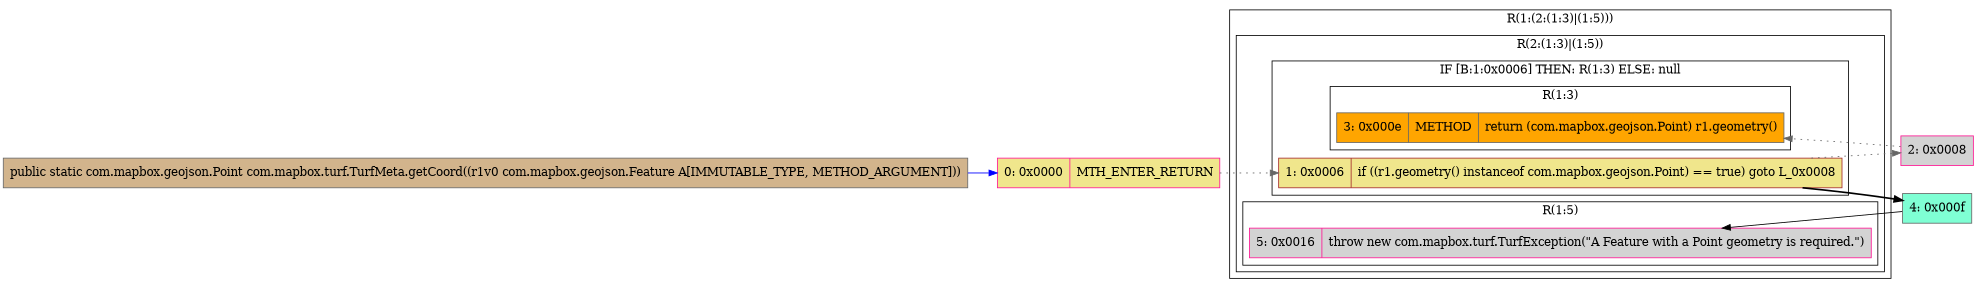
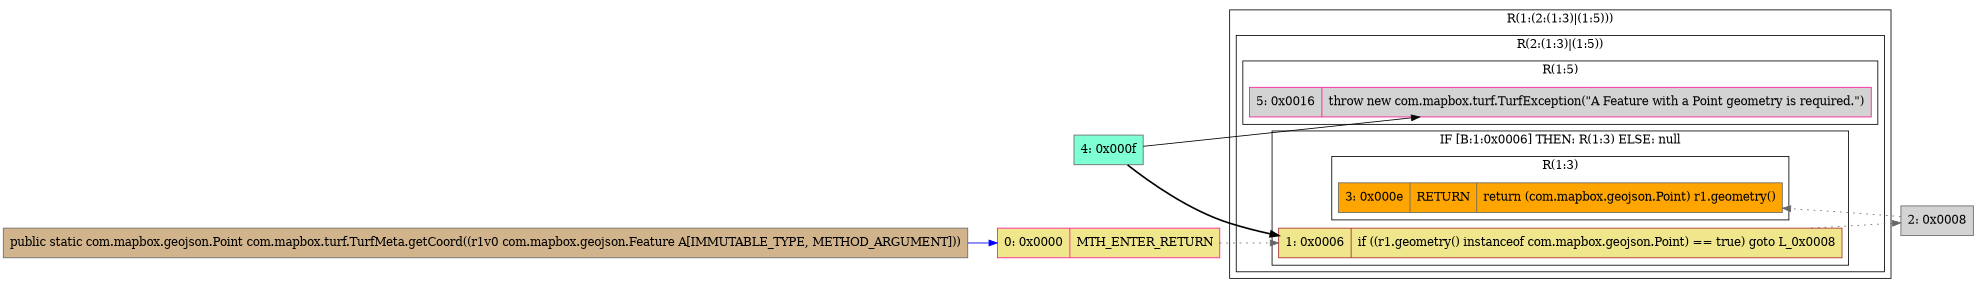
  digraph {
    rankdir=LR
    node [color=gray40 fillcolor=khaki shape=record style=filled]
    edge [color=gray40 style=dotted]
-   n1 [fillcolor=orange label="{3\:\ 0x000e|METHOD\l|return (com.mapbox.geojson.Point) r1.geometry()\l}"]
+   n1 [fillcolor=orange label="{3\:\ 0x000e|RETURN\l|return (com.mapbox.geojson.Point) r1.geometry()\l}"]
    n2 [color=brown label="{1\:\ 0x0006|if ((r1.geometry() instanceof com.mapbox.geojson.Point) == true) goto L_0x0008\l}"]
    n3 [color=deeppink fillcolor=lightgrey label="{5\:\ 0x0016|throw new com.mapbox.turf.TurfException(\"A Feature with a Point geometry is required.\")\l}"]
-   n4 [color=deeppink fillcolor=lightgrey label="{2\:\ 0x0008}"]
+   n4 [fillcolor=lightgrey label="{2\:\ 0x0008}"]
    n5 [fillcolor=aquamarine label="{4\:\ 0x000f}"]
    n6 [color=deeppink label="{0\:\ 0x0000|MTH_ENTER_RETURN\l}"]
    n7 [fillcolor=tan label="{public static com.mapbox.geojson.Point com.mapbox.turf.TurfMeta.getCoord((r1v0 com.mapbox.geojson.Feature A[IMMUTABLE_TYPE, METHOD_ARGUMENT])) }"]
    subgraph cluster_1 {
      label="R(1:(2:(1:3)|(1:5)))"
      subgraph cluster_2 {
        label="R(2:(1:3)|(1:5))"
        subgraph cluster_3 {
          label="IF [B:1:0x0006] THEN: R(1:3) ELSE: null"
          n2
          subgraph cluster_4 {
            label="R(1:3)"
            n1
          }
        }
        subgraph cluster_5 {
          label="R(1:5)"
          n3
        }
      }
    }
    n2 -> n4
-   n2 -> n5 [color=black style=bold]
+   n5 -> n2 [color=black style=bold]
    n4 -> n1
    n5 -> n3 [color=black style=solid]
    n6 -> n2
    n7 -> n6 [color=blue style=solid]
  }
